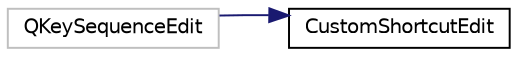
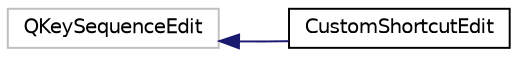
  digraph {
    rankdir=LR
    node [fillcolor=white fontname=Helvetica fontsize=10 shape=record style=filled]
    n1 [color=grey75 height=0.2 label=QKeySequenceEdit width=0.4]
    n2 [color=black height=0.2 label=CustomShortcutEdit width=0.4]
-   n2 -> n1 [color=midnightblue dir=back fontname=Helvetica fontsize=10 labelfontname=Helvetica labelfontsize=10 style=solid]
+   n1 -> n2 [color=midnightblue dir=back fontname=Helvetica fontsize=10 labelfontname=Helvetica labelfontsize=10 style=solid]
  }
